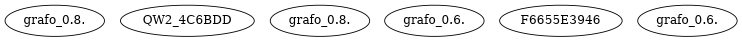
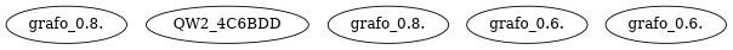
  strict graph {
    n1 [label="grafo_0.8."]
    n2 [label=QW2_4C6BDD]
    n3 [label="grafo_0.8."]
    n4 [label="grafo_0.6."]
-   n5 [label=F6655E3946]
    n6 [label="grafo_0.6."]
  }
